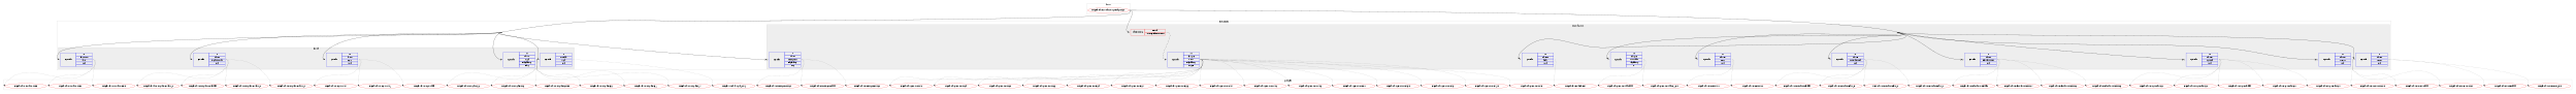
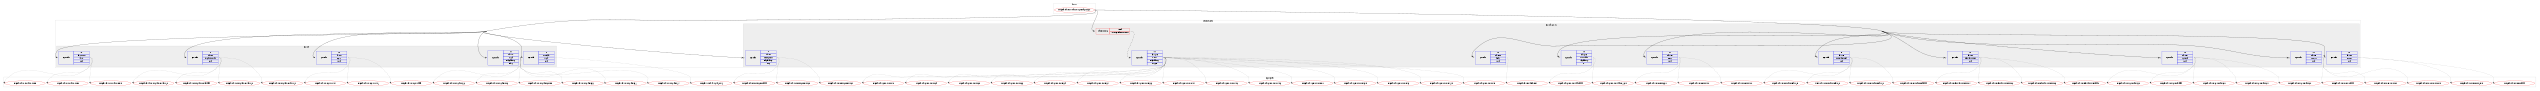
  digraph {
    compound=true
    concentrate=true
    fontname=Helvetica
    fontsize=10
    newrank=true
    rankdir=TB
    ranksep=1.5
    node [color=red fontname=Helvetica fontsize=10]
    edge [arrowhead=vee headport=w style=dotted tailport=e weight=100]
    n1 [label="portage://dev-ros/move_slow_and_clear-1.16.1" width=4]
    n2 [color=blue label=<<TABLE BORDER="0" CELLBORDER="1" CELLSPACING="0" CELLPADDING="4" WIDTH="220"><TR><TD ROWSPAN="6" CELLPADDING="30">pack_dep</TD></TR><TR><TD WIDTH="110">no</TD></TR><TR><TD>dev-python</TD></TR><TR><TD>empy</TD></TR><TR><TD>none</TD></TR><TR><TD></TD></TR></TABLE>> shape=none]
    n3 [color=blue label=<<TABLE BORDER="0" CELLBORDER="1" CELLSPACING="0" CELLPADDING="4" WIDTH="220"><TR><TD ROWSPAN="6" CELLPADDING="30">pack_dep</TD></TR><TR><TD WIDTH="110">no</TD></TR><TR><TD>dev-ros</TD></TR><TR><TD>cmake_modules</TD></TR><TR><TD>none</TD></TR><TR><TD></TD></TR></TABLE>> shape=none]
    n4 [color=blue label=<<TABLE BORDER="0" CELLBORDER="1" CELLSPACING="0" CELLPADDING="4" WIDTH="220"><TR><TD ROWSPAN="6" CELLPADDING="30">pack_dep</TD></TR><TR><TD WIDTH="110">no</TD></TR><TR><TD>dev-util</TD></TR><TR><TD>catkin</TD></TR><TR><TD>none</TD></TR><TR><TD></TD></TR></TABLE>> shape=none]
    n5 [color=blue label=<<TABLE BORDER="0" CELLBORDER="1" CELLSPACING="0" CELLPADDING="4" WIDTH="220"><TR><TD ROWSPAN="6" CELLPADDING="30">pack_dep</TD></TR><TR><TD WIDTH="110">no</TD></TR><TR><TD>dev-util</TD></TR><TR><TD>cmake</TD></TR><TR><TD>greaterequal</TD></TR><TR><TD>3.9.6</TD></TR></TABLE>> shape=none]
    n6 [color=blue label=<<TABLE BORDER="0" CELLBORDER="1" CELLSPACING="0" CELLPADDING="4" WIDTH="220"><TR><TD ROWSPAN="6" CELLPADDING="30">pack_dep</TD></TR><TR><TD WIDTH="110">no</TD></TR><TR><TD>sys-devel</TD></TR><TR><TD>make</TD></TR><TR><TD>none</TD></TR><TR><TD></TD></TR></TABLE>> shape=none]
    n7 [color=blue label=<<TABLE BORDER="0" CELLBORDER="1" CELLSPACING="0" CELLPADDING="4" WIDTH="220"><TR><TD ROWSPAN="6" CELLPADDING="30">pack_dep</TD></TR><TR><TD WIDTH="110">no</TD></TR><TR><TD>dev-ros</TD></TR><TR><TD>costmap_2d</TD></TR><TR><TD>greaterequal</TD></TR><TR><TD>1.16</TD></TR></TABLE>> shape=none]
    n8 [color=blue label=<<TABLE BORDER="0" CELLBORDER="1" CELLSPACING="0" CELLPADDING="4" WIDTH="220"><TR><TD ROWSPAN="6" CELLPADDING="30">pack_dep</TD></TR><TR><TD WIDTH="110">no</TD></TR><TR><TD>dev-lang</TD></TR><TR><TD>python</TD></TR><TR><TD>greaterequal</TD></TR><TR><TD>2.7.5-r2</TD></TR></TABLE>> shape=none]
-   n9 [label=<<TABLE BORDER="0" CELLBORDER="1" CELLSPACING="0" CELLPADDING="4"><TR><TD ROWSPAN="3" CELLPADDING="10">use_conditional</TD></TR><TR><TD>positive</TD></TR><TR><TD>python_targets_python2_7</TD></TR></TABLE>> shape=none]
+   n9 [label=<<TABLE BORDER="0" CELLBORDER="1" CELLSPACING="0" CELLPADDING="4"><TR><TD ROWSPAN="3" CELLPADDING="10">use_conditional</TD></TR><TR><TD>bridge</TD></TR><TR><TD>python_targets_python2_7</TD></TR></TABLE>> shape=none]
    n10 [color=blue label=<<TABLE BORDER="0" CELLBORDER="1" CELLSPACING="0" CELLPADDING="4" WIDTH="220"><TR><TD ROWSPAN="6" CELLPADDING="30">pack_dep</TD></TR><TR><TD WIDTH="110">no</TD></TR><TR><TD>dev-cpp</TD></TR><TR><TD>eigen</TD></TR><TR><TD>none</TD></TR><TR><TD></TD></TR></TABLE>> shape=none]
    n11 [color=blue label=<<TABLE BORDER="0" CELLBORDER="1" CELLSPACING="0" CELLPADDING="4" WIDTH="220"><TR><TD ROWSPAN="6" CELLPADDING="30">pack_dep</TD></TR><TR><TD WIDTH="110">no</TD></TR><TR><TD>dev-lang</TD></TR><TR><TD>python-exec</TD></TR><TR><TD>greaterequal</TD></TR><TR><TD>2</TD></TR></TABLE>> shape=none]
    n12 [color=blue label=<<TABLE BORDER="0" CELLBORDER="1" CELLSPACING="0" CELLPADDING="4" WIDTH="220"><TR><TD ROWSPAN="6" CELLPADDING="30">pack_dep</TD></TR><TR><TD WIDTH="110">no</TD></TR><TR><TD>dev-libs</TD></TR><TR><TD>boost</TD></TR><TR><TD>none</TD></TR><TR><TD></TD></TR></TABLE>> shape=none]
    n13 [color=blue label=<<TABLE BORDER="0" CELLBORDER="1" CELLSPACING="0" CELLPADDING="4" WIDTH="220"><TR><TD ROWSPAN="6" CELLPADDING="30">pack_dep</TD></TR><TR><TD WIDTH="110">no</TD></TR><TR><TD>dev-libs</TD></TR><TR><TD>console_bridge</TD></TR><TR><TD>none</TD></TR><TR><TD></TD></TR></TABLE>> shape=none]
    n14 [color=blue label=<<TABLE BORDER="0" CELLBORDER="1" CELLSPACING="0" CELLPADDING="4" WIDTH="220"><TR><TD ROWSPAN="6" CELLPADDING="30">pack_dep</TD></TR><TR><TD WIDTH="110">no</TD></TR><TR><TD>dev-ros</TD></TR><TR><TD>geometry_msgs</TD></TR><TR><TD>none</TD></TR><TR><TD></TD></TR></TABLE>> shape=none]
    n15 [color=blue label=<<TABLE BORDER="0" CELLBORDER="1" CELLSPACING="0" CELLPADDING="4" WIDTH="220"><TR><TD ROWSPAN="6" CELLPADDING="30">pack_dep</TD></TR><TR><TD WIDTH="110">no</TD></TR><TR><TD>dev-ros</TD></TR><TR><TD>nav_core</TD></TR><TR><TD>none</TD></TR><TR><TD></TD></TR></TABLE>> shape=none]
    n16 [color=blue label=<<TABLE BORDER="0" CELLBORDER="1" CELLSPACING="0" CELLPADDING="4" WIDTH="220"><TR><TD ROWSPAN="6" CELLPADDING="30">pack_dep</TD></TR><TR><TD WIDTH="110">no</TD></TR><TR><TD>dev-ros</TD></TR><TR><TD>pluginlib</TD></TR><TR><TD>none</TD></TR><TR><TD></TD></TR></TABLE>> shape=none]
    n17 [color=blue label=<<TABLE BORDER="0" CELLBORDER="1" CELLSPACING="0" CELLPADDING="4" WIDTH="220"><TR><TD ROWSPAN="6" CELLPADDING="30">pack_dep</TD></TR><TR><TD WIDTH="110">no</TD></TR><TR><TD>dev-ros</TD></TR><TR><TD>roscpp</TD></TR><TR><TD>none</TD></TR><TR><TD></TD></TR></TABLE>> shape=none]
    n18 [label="portage://dev-python/empy-3.3-r1" width=4]
    n19 [label="portage://dev-python/empy-3.3.2" width=4]
    n20 [label="portage://dev-python/empy-3.3.3" width=4]
    n21 [label="portage://dev-empy/cmake_modules-0.4.0" width=4]
    n22 [label="portage://dev-ros/cmake_modules-0.4.1" width=4]
    n23 [label="portage://dev-ros/cmake_modules-0.4.2" width=4]
    n24 [label="portage://dev-ros/cmake_modules-9999" width=4]
    n25 [label="portage://dev-util/catkin-0.7.14" width=4]
    n26 [label="portage://dev-util/catkin-0.7.17" width=4]
    n27 [label="portage://dev-util/catkin-9999" width=4]
    n28 [label="portage://dev-util/cmake-3.13.5" width=4]
    n29 [label="portage://dev-util/cmake-3.14.6" width=4]
    n30 [label="portage://dev-util/cmake-3.14.7" width=4]
    n31 [label="portage://dev-util/cmake-3.15.4" width=4]
    n32 [label="portage://dev-util/cmake-3.15.5" width=4]
    n33 [label="portage://dev-util/cmake-3.16.0_rc3" width=4]
    n34 [label="portage://sys-devel/make-4.2.1-r4" width=4]
    n35 [label="portage://dev-lang/python-2.7.15" width=4]
    n36 [label="portage://dev-lang/python-2.7.16" width=4]
    n37 [label="portage://dev-lang/python-2.7.17" width=4]
    n38 [label="portage://dev-lang/python-3.5.5" width=4]
    n39 [label="portage://dev-lang/python-3.5.7" width=4]
    n40 [label="portage://dev-lang/python-3.5.9" width=4]
    n41 [label="portage://dev-lang/python-3.6.5" width=4]
    n42 [label="portage://dev-lang/python-3.6.8" width=4]
    n43 [label="portage://dev-lang/python-3.6.9" width=4]
    n44 [label="portage://dev-lang/python-3.7.2" width=4]
    n45 [label="portage://dev-lang/python-3.7.3" width=4]
    n46 [label="portage://dev-lang/python-3.7.4-r1" width=4]
    n47 [label="portage://dev-lang/python-3.7.5" width=4]
    n48 [label="portage://dev-lang/python-3.7.5-r1" width=4]
    n49 [label="portage://dev-lang/python-3.8.0" width=4]
    n50 [label="portage://dev-cpp/eigen-3.3.7" width=4]
    n51 [label="portage://dev-lang/python-exec-2.4.6-r1" width=4]
    n52 [label="portage://dev-lang/python-exec-9999" width=4]
+   n53 [label="portage://dev-libs/boost-1.65.0" width=4]
    n54 [label="portage://dev-libs/boost-1.70.0" width=4]
    n55 [label="portage://dev-libs/boost-1.71.0" width=4]
    n56 [label="portage://dev-libs/console_bridge-0.4.0" width=4]
    n57 [label="msgs://dev-libs/console_bridge-0.4.2" width=4]
    n58 [label="portage://dev-libs/console_bridge-0.4.3" width=4]
    n59 [label="portage://dev-libs/console_bridge-9999" width=4]
    n60 [label="portage://dev-ros/costmap_2d-1.16.1" width=4]
    n61 [label="portage://dev-ros/costmap_2d-1.16.2" width=4]
    n62 [label="portage://dev-ros/costmap_2d-9999" width=4]
    n63 [label="portage://dev-ros/geometry_msgs-1.12.5" width=4]
    n64 [label="portage://dev-ros/geometry_msgs-1.12.6" width=4]
    n65 [label="portage://dev-ros/geometry_msgs-1.12.7" width=4]
    n66 [label="portage://dev-ros/geometry_msgs-9992" width=4]
    n67 [label="portage://dev-ros/nav_core-1.15.2" width=4]
    n68 [label="portage://dev-ros/nav_core-1.16.0" width=4]
    n69 [label="portage://dev-ros/nav_core-1.16.1" width=4]
    n70 [label="portage://dev-ros/nav_core-1.16.2" width=4]
    n71 [label="portage://dev-ros/nav_core-9999" width=4]
    n72 [label="portage://dev-ros/pluginlib-1.12.0-r1" width=4]
    n73 [label="portage://dev-ros/pluginlib-1.12.1" width=4]
    n74 [label="portage://dev-ros/pluginlib-9999" width=4]
    n75 [label="portage://dev-ros/roscpp-1.14.3-r1" width=4]
    n76 [label="portage://dev-ros/roscpp-9999" width=4]
    subgraph cluster_1 {
      color=gray
      label=<<i>ebuild</i>>
      rank=same
      n1
    }
    subgraph cluster_2 {
      color=gray
      label=<<i>dependencies</i>>
      subgraph cluster_3 {
        color=gray
        fillcolor="#eeeeee"
        label=<<i>compile</i>>
        style=filled
        subgraph sub_4 {
          color=gray
          fillcolor="#eeeeee"
          label=<<i>compile</i>>
          style=filled
          n2
        }
        subgraph sub_5 {
          color=gray
          fillcolor="#eeeeee"
          label=<<i>compile</i>>
          style=filled
          n3
        }
        subgraph sub_6 {
          color=gray
          fillcolor="#eeeeee"
          label=<<i>compile</i>>
          style=filled
          n4
        }
        subgraph sub_7 {
          color=gray
          fillcolor="#eeeeee"
          label=<<i>compile</i>>
          style=filled
          n5
        }
        subgraph sub_8 {
          color=gray
          fillcolor="#eeeeee"
          label=<<i>compile</i>>
          style=filled
          n6
        }
      }
      subgraph cluster_9 {
        color=gray
        fillcolor="#eeeeee"
        label=<<i>compile and run</i>>
        style=filled
        subgraph sub_10 {
          color=gray
          fillcolor="#eeeeee"
          label=<<i>compile and run</i>>
          style=filled
          n7
        }
        subgraph sub_11 {
          color=gray
          fillcolor="#eeeeee"
          label=<<i>compile and run</i>>
          style=filled
          n9
          subgraph sub_12 {
            color=gray
            fillcolor="#eeeeee"
            label=<<i>compile and run</i>>
            style=filled
            n8
          }
        }
        subgraph sub_13 {
          color=gray
          fillcolor="#eeeeee"
          label=<<i>compile and run</i>>
          style=filled
          n10
        }
        subgraph sub_14 {
          color=gray
          fillcolor="#eeeeee"
          label=<<i>compile and run</i>>
          style=filled
          n11
        }
        subgraph sub_15 {
          color=gray
          fillcolor="#eeeeee"
          label=<<i>compile and run</i>>
          style=filled
          n12
        }
        subgraph sub_16 {
          color=gray
          fillcolor="#eeeeee"
          label=<<i>compile and run</i>>
          style=filled
          n13
        }
        subgraph sub_17 {
          color=gray
          fillcolor="#eeeeee"
          label=<<i>compile and run</i>>
          style=filled
          n14
        }
        subgraph sub_18 {
          color=gray
          fillcolor="#eeeeee"
          label=<<i>compile and run</i>>
          style=filled
          n15
        }
        subgraph sub_19 {
          color=gray
          fillcolor="#eeeeee"
          label=<<i>compile and run</i>>
          style=filled
          n16
        }
        subgraph sub_20 {
          color=gray
          fillcolor="#eeeeee"
          label=<<i>compile and run</i>>
          style=filled
          n17
        }
      }
      subgraph cluster_21 {
        color=gray
        fillcolor="#eeeeee"
        label=<<i>run</i>>
        style=filled
      }
    }
    subgraph cluster_22 {
      color=gray
      label=<<i>candidates</i>>
      rank=same
      subgraph sub_23 {
        color=black
        label=<<i>candidates</i>>
        nodesep=1
        rank=same
        n18
        n19
        n20
      }
      subgraph sub_24 {
        color=black
        label=<<i>candidates</i>>
        nodesep=1
        rank=same
        n21
        n22
        n23
        n24
      }
      subgraph sub_25 {
        color=black
        label=<<i>candidates</i>>
        nodesep=1
        rank=same
        n25
        n26
        n27
      }
      subgraph sub_26 {
        color=black
        label=<<i>candidates</i>>
        nodesep=1
        rank=same
        n28
        n29
        n30
        n31
        n32
        n33
      }
      subgraph sub_27 {
        color=black
        label=<<i>candidates</i>>
        nodesep=1
        rank=same
        n34
      }
      subgraph sub_28 {
        color=black
        label=<<i>candidates</i>>
        nodesep=1
        rank=same
        n35
        n36
        n37
        n38
        n39
        n40
        n41
        n42
        n43
        n44
        n45
        n46
        n47
        n48
        n49
      }
      subgraph sub_29 {
        color=black
        label=<<i>candidates</i>>
        nodesep=1
        rank=same
        n50
      }
      subgraph sub_30 {
        color=black
        label=<<i>candidates</i>>
        nodesep=1
        rank=same
        n51
        n52
      }
      subgraph sub_31 {
        color=black
        label=<<i>candidates</i>>
        nodesep=1
        rank=same
+       n53
        n54
        n55
      }
      subgraph sub_32 {
        color=black
        label=<<i>candidates</i>>
        nodesep=1
        rank=same
        n56
        n57
        n58
        n59
      }
      subgraph sub_33 {
        color=black
        label=<<i>candidates</i>>
        nodesep=1
        rank=same
        n60
        n61
        n62
      }
      subgraph sub_34 {
        color=black
        label=<<i>candidates</i>>
        nodesep=1
        rank=same
        n63
        n64
        n65
        n66
      }
      subgraph sub_35 {
        color=black
        label=<<i>candidates</i>>
        nodesep=1
        rank=same
        n67
        n68
        n69
        n70
        n71
      }
      subgraph sub_36 {
        color=black
        label=<<i>candidates</i>>
        nodesep=1
        rank=same
        n72
        n73
        n74
      }
      subgraph sub_37 {
        color=black
        label=<<i>candidates</i>>
        nodesep=1
        rank=same
        n75
        n76
      }
    }
    n1 -> n2 [style=solid weight=20]
    n1 -> n3 [style=solid weight=20]
    n1 -> n4 [style=solid weight=20]
    n1 -> n5 [style=solid weight=20]
    n1 -> n6 [style=solid weight=20]
    n1 -> n7 [arrowhead=odotvee style=solid weight=20]
    n1 -> n9 [style=solid weight=20]
    n1 -> n10 [arrowhead=odotvee style=solid weight=20]
    n1 -> n11 [arrowhead=odotvee style=solid weight=20]
    n1 -> n12 [arrowhead=odotvee style=solid weight=20]
    n1 -> n13 [arrowhead=odotvee style=solid weight=20]
    n1 -> n14 [arrowhead=odotvee style=solid weight=20]
    n1 -> n15 [arrowhead=odotvee style=solid weight=20]
    n1 -> n16 [arrowhead=odotvee style=solid weight=20]
    n1 -> n17 [arrowhead=odotvee style=solid weight=20]
    n2 -> n18
    n2 -> n19
    n2 -> n20
    n3 -> n21
    n3 -> n22
    n3 -> n23
    n3 -> n24
    n4 -> n25
    n4 -> n26
    n4 -> n27
    n5 -> n28
    n5 -> n29
    n5 -> n30
    n5 -> n31
    n5 -> n32
    n5 -> n33
    n6 -> n34
    n7 -> n60
    n7 -> n61
    n7 -> n62
    n8 -> n35
    n8 -> n36
    n8 -> n37
    n8 -> n38
    n8 -> n39
    n8 -> n40
    n8 -> n41
    n8 -> n42
    n8 -> n43
    n8 -> n44
    n8 -> n45
    n8 -> n46
    n8 -> n47
    n8 -> n48
    n8 -> n49
    n9 -> n8 [style=dashed weight=20]
    n10 -> n50
    n11 -> n51
    n11 -> n52
+   n12 -> n53
    n12 -> n54
    n12 -> n55
    n13 -> n56
    n13 -> n57
    n13 -> n58
    n13 -> n59
    n14 -> n63
    n14 -> n64
    n14 -> n65
    n14 -> n66
    n15 -> n67
    n15 -> n68
    n15 -> n69
    n15 -> n70
    n15 -> n71
    n16 -> n72
    n16 -> n73
    n16 -> n74
    n17 -> n75
    n17 -> n76
  }
